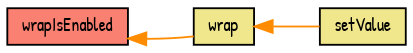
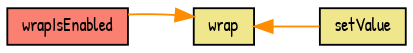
  digraph {
    fontname="Patrick Hand"
    rankdir=LR
    node [color=black fillcolor=khaki fontname="Patrick Hand" fontsize=10 shape=record style=filled]
    edge [color=darkorange dir=back fontname="Patrick Hand" fontsize=10 labelfontname=Helvetica labelfontsize=10 style=solid]
    n1 [fillcolor=salmon fontcolor=black height=0.2 label=wrapIsEnabled width=0.4]
    n2 [height=0.2 label=wrap width=0.4]
    n3 [height=0.2 label=setValue width=0.4]
-   n1 -> n2
+   n2 -> n1
    n2 -> n3
  }
